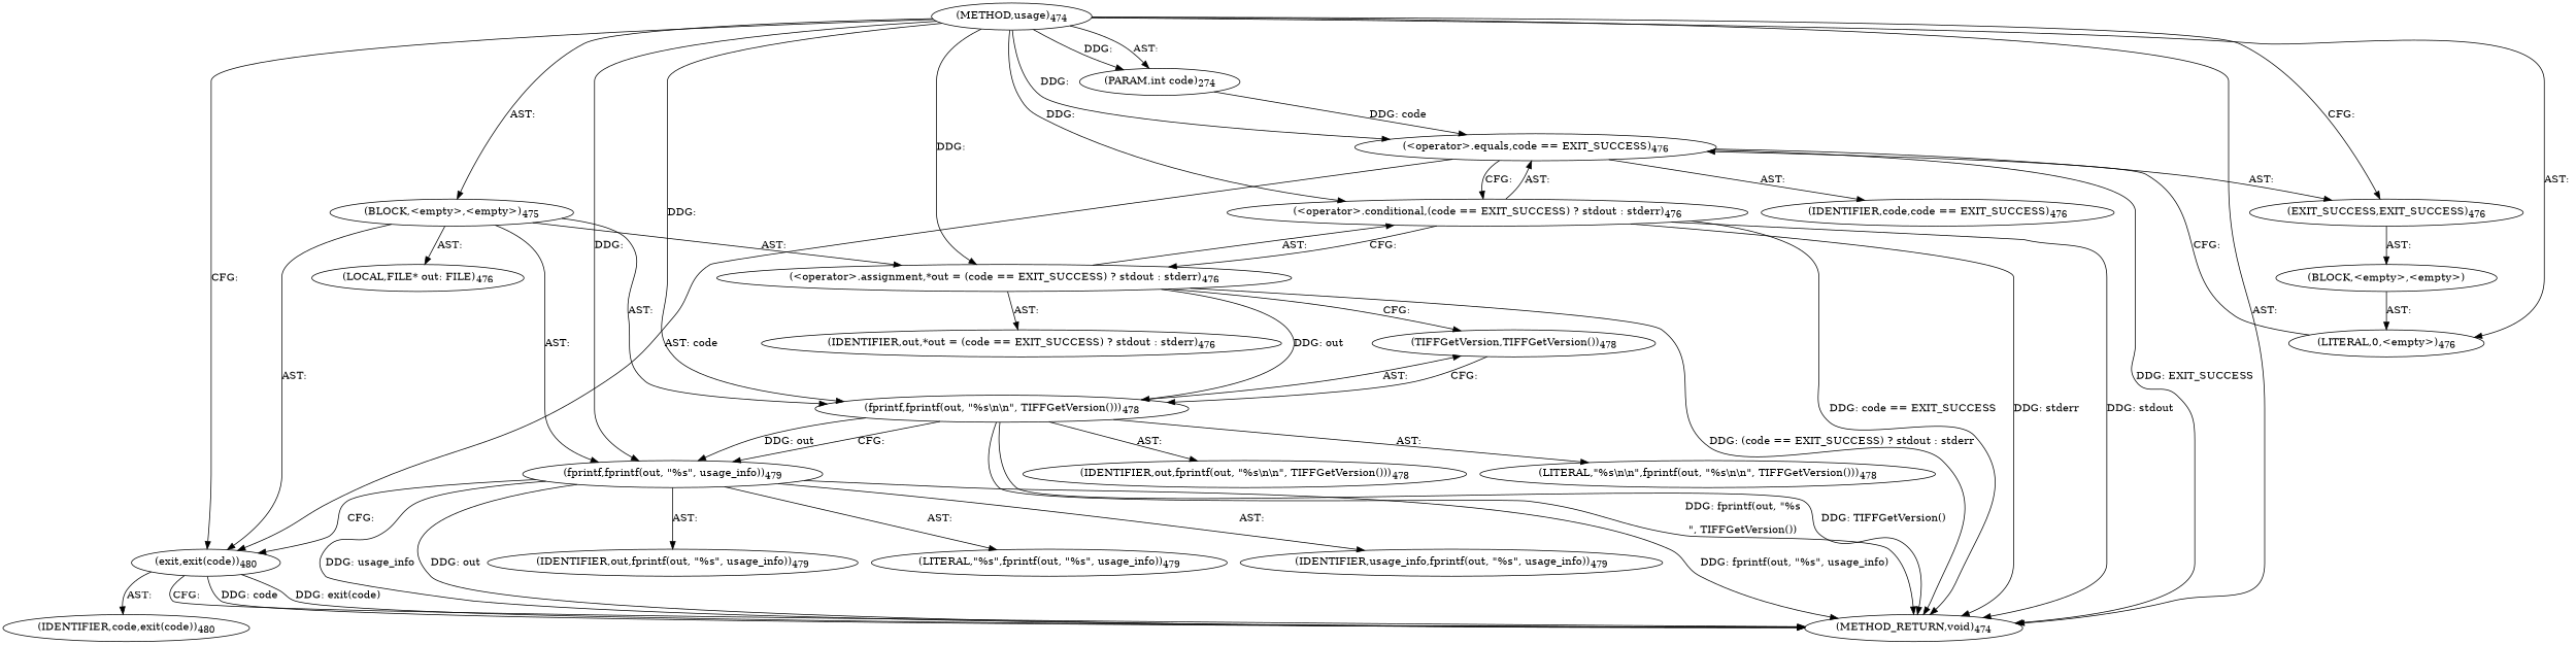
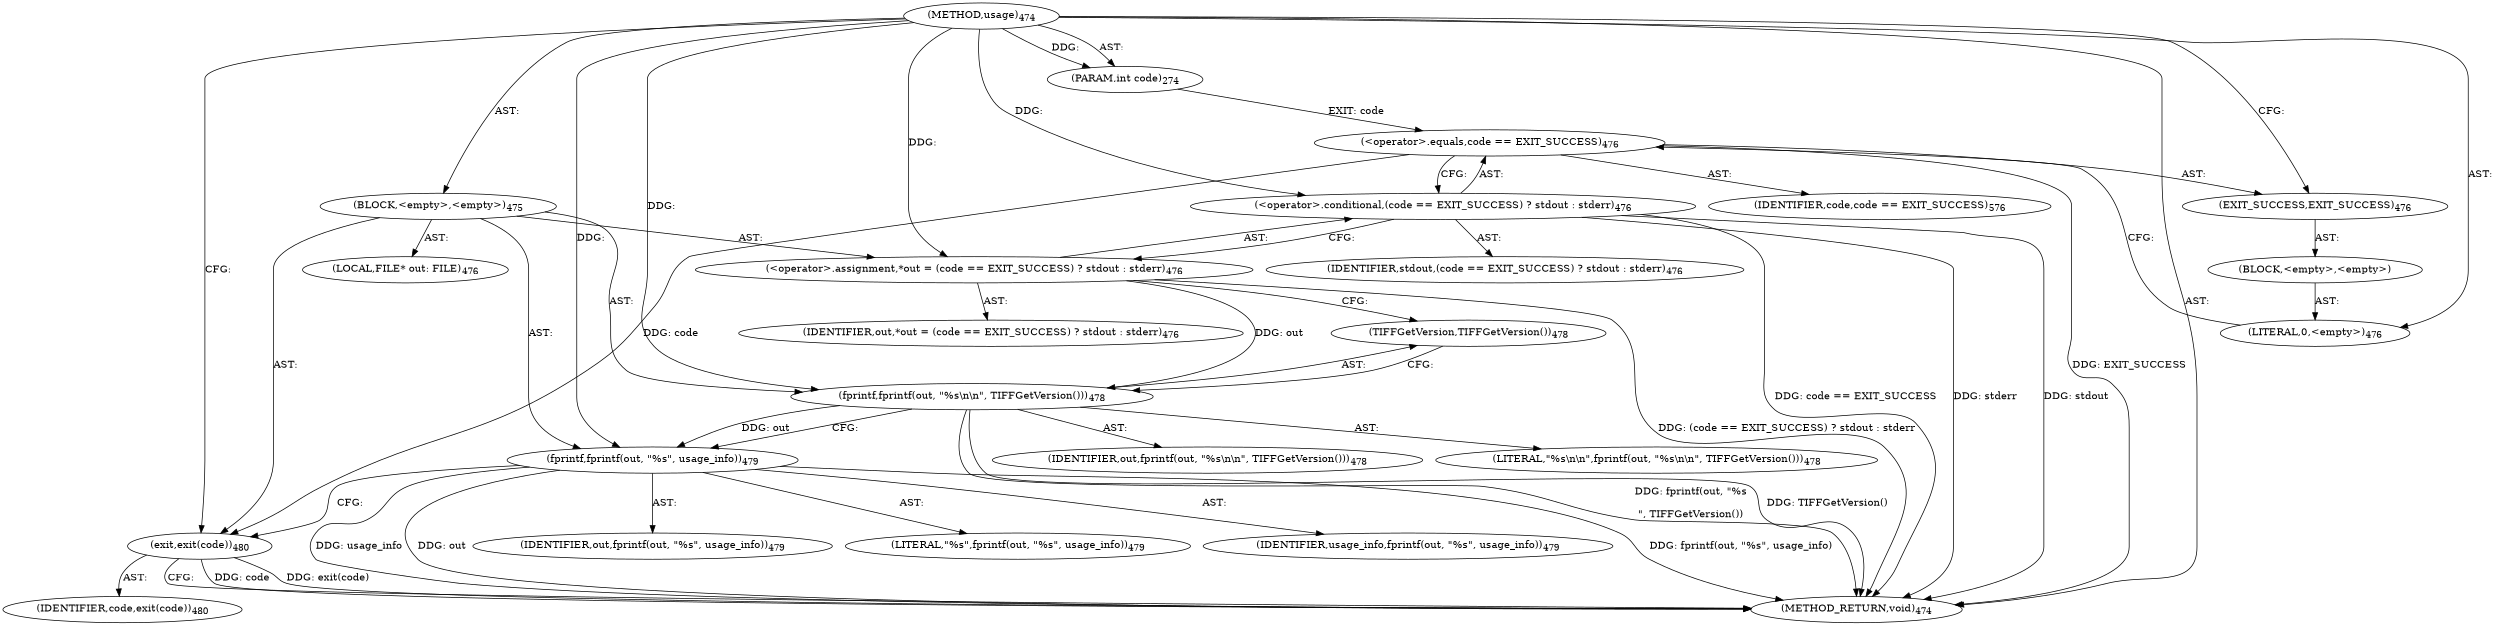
  digraph {
    n1 [label=<(METHOD,usage)<SUB>474</SUB>>]
    n2 [label=<(PARAM,int code)<SUB>274</SUB>>]
    n3 [label=<(BLOCK,&lt;empty&gt;,&lt;empty&gt;)<SUB>475</SUB>>]
    n4 [label=<(&lt;operator&gt;.assignment,*out = (code == EXIT_SUCCESS) ? stdout : stderr)<SUB>476</SUB>>]
    n5 [label=<(&lt;operator&gt;.conditional,(code == EXIT_SUCCESS) ? stdout : stderr)<SUB>476</SUB>>]
    n6 [label=<(&lt;operator&gt;.equals,code == EXIT_SUCCESS)<SUB>476</SUB>>]
    n7 [label=<(EXIT_SUCCESS,EXIT_SUCCESS)<SUB>476</SUB>>]
    n8 [label=<(LITERAL,0,&lt;empty&gt;)<SUB>476</SUB>>]
    n9 [label=<(fprintf,fprintf(out, &quot;%s\n\n&quot;, TIFFGetVersion()))<SUB>478</SUB>>]
    n10 [label=<(fprintf,fprintf(out, &quot;%s&quot;, usage_info))<SUB>479</SUB>>]
    n11 [label=<(exit,exit(code))<SUB>480</SUB>>]
    n12 [label=<(METHOD_RETURN,void)<SUB>474</SUB>>]
    n13 [label=<(LOCAL,FILE* out: FILE)<SUB>476</SUB>>]
    n14 [label=<(IDENTIFIER,out,*out = (code == EXIT_SUCCESS) ? stdout : stderr)<SUB>476</SUB>>]
    n15 [label=<(TIFFGetVersion,TIFFGetVersion())<SUB>478</SUB>>]
-   n17 [label=<(IDENTIFIER,code,code == EXIT_SUCCESS)<SUB>476</SUB>>]
+   n16 [label=<(IDENTIFIER,stdout,(code == EXIT_SUCCESS) ? stdout : stderr)<SUB>476</SUB>>]
+   n17 [label=<(IDENTIFIER,code,code == EXIT_SUCCESS)<SUB>576</SUB>>]
    n18 [label=<(BLOCK,&lt;empty&gt;,&lt;empty&gt;)>]
    n19 [label=<(IDENTIFIER,out,fprintf(out, &quot;%s\n\n&quot;, TIFFGetVersion()))<SUB>478</SUB>>]
    n20 [label=<(LITERAL,&quot;%s\n\n&quot;,fprintf(out, &quot;%s\n\n&quot;, TIFFGetVersion()))<SUB>478</SUB>>]
    n21 [label=<(IDENTIFIER,out,fprintf(out, &quot;%s&quot;, usage_info))<SUB>479</SUB>>]
    n22 [label=<(LITERAL,&quot;%s&quot;,fprintf(out, &quot;%s&quot;, usage_info))<SUB>479</SUB>>]
    n23 [label=<(IDENTIFIER,usage_info,fprintf(out, &quot;%s&quot;, usage_info))<SUB>479</SUB>>]
    n24 [label=<(IDENTIFIER,code,exit(code))<SUB>480</SUB>>]
    n1 -> n2 [label="AST: "]
    n1 -> n2 [label="DDG: "]
    n1 -> n3 [label="AST: "]
    n1 -> n4 [label="DDG: "]
    n1 -> n5 [label="DDG: "]
-   n1 -> n6 [label="DDG: "]
    n1 -> n7 [label="CFG: "]
    n1 -> n8 [label="AST: "]
    n1 -> n9 [label="DDG: "]
    n1 -> n10 [label="DDG: "]
    n1 -> n11 [label="CFG: "]
    n1 -> n12 [label="AST: "]
-   n2 -> n6 [label="DDG: code"]
+   n2 -> n6 [label="EXIT: code"]
    n3 -> n4 [label="AST: "]
    n3 -> n9 [label="AST: "]
    n3 -> n10 [label="AST: "]
    n3 -> n11 [label="AST: "]
    n3 -> n13 [label="AST: "]
    n4 -> n5 [label="AST: "]
    n4 -> n9 [label="DDG: out"]
    n4 -> n12 [label="DDG: (code == EXIT_SUCCESS) ? stdout : stderr"]
    n4 -> n14 [label="AST: "]
    n4 -> n15 [label="CFG: "]
    n5 -> n4 [label="CFG: "]
    n5 -> n6 [label="AST: "]
    n5 -> n12 [label="DDG: code == EXIT_SUCCESS"]
    n5 -> n12 [label="DDG: stdout"]
    n5 -> n12 [label="DDG: stderr"]
+   n5 -> n16 [label="AST: "]
    n6 -> n5 [label="CFG: "]
    n6 -> n7 [label="AST: "]
-   n6 -> n11 [label="AST: code"]
+   n6 -> n11 [label="DDG: code"]
    n6 -> n12 [label="DDG: EXIT_SUCCESS"]
    n6 -> n17 [label="AST: "]
    n7 -> n18 [label="AST: "]
    n8 -> n6 [label="CFG: "]
    n9 -> n10 [label="CFG: "]
    n9 -> n10 [label="DDG: out"]
    n9 -> n12 [label="DDG: TIFFGetVersion()"]
    n9 -> n12 [label="DDG: fprintf(out, &quot;%s\n\n&quot;, TIFFGetVersion())"]
    n9 -> n15 [label="AST: "]
    n9 -> n19 [label="AST: "]
    n9 -> n20 [label="AST: "]
    n10 -> n11 [label="CFG: "]
    n10 -> n12 [label="DDG: out"]
    n10 -> n12 [label="DDG: fprintf(out, &quot;%s&quot;, usage_info)"]
    n10 -> n12 [label="DDG: usage_info"]
    n10 -> n21 [label="AST: "]
    n10 -> n22 [label="AST: "]
    n10 -> n23 [label="AST: "]
    n11 -> n12 [label="CFG: "]
    n11 -> n12 [label="DDG: code"]
    n11 -> n12 [label="DDG: exit(code)"]
    n11 -> n24 [label="AST: "]
    n15 -> n9 [label="CFG: "]
    n18 -> n8 [label="AST: "]
  }
